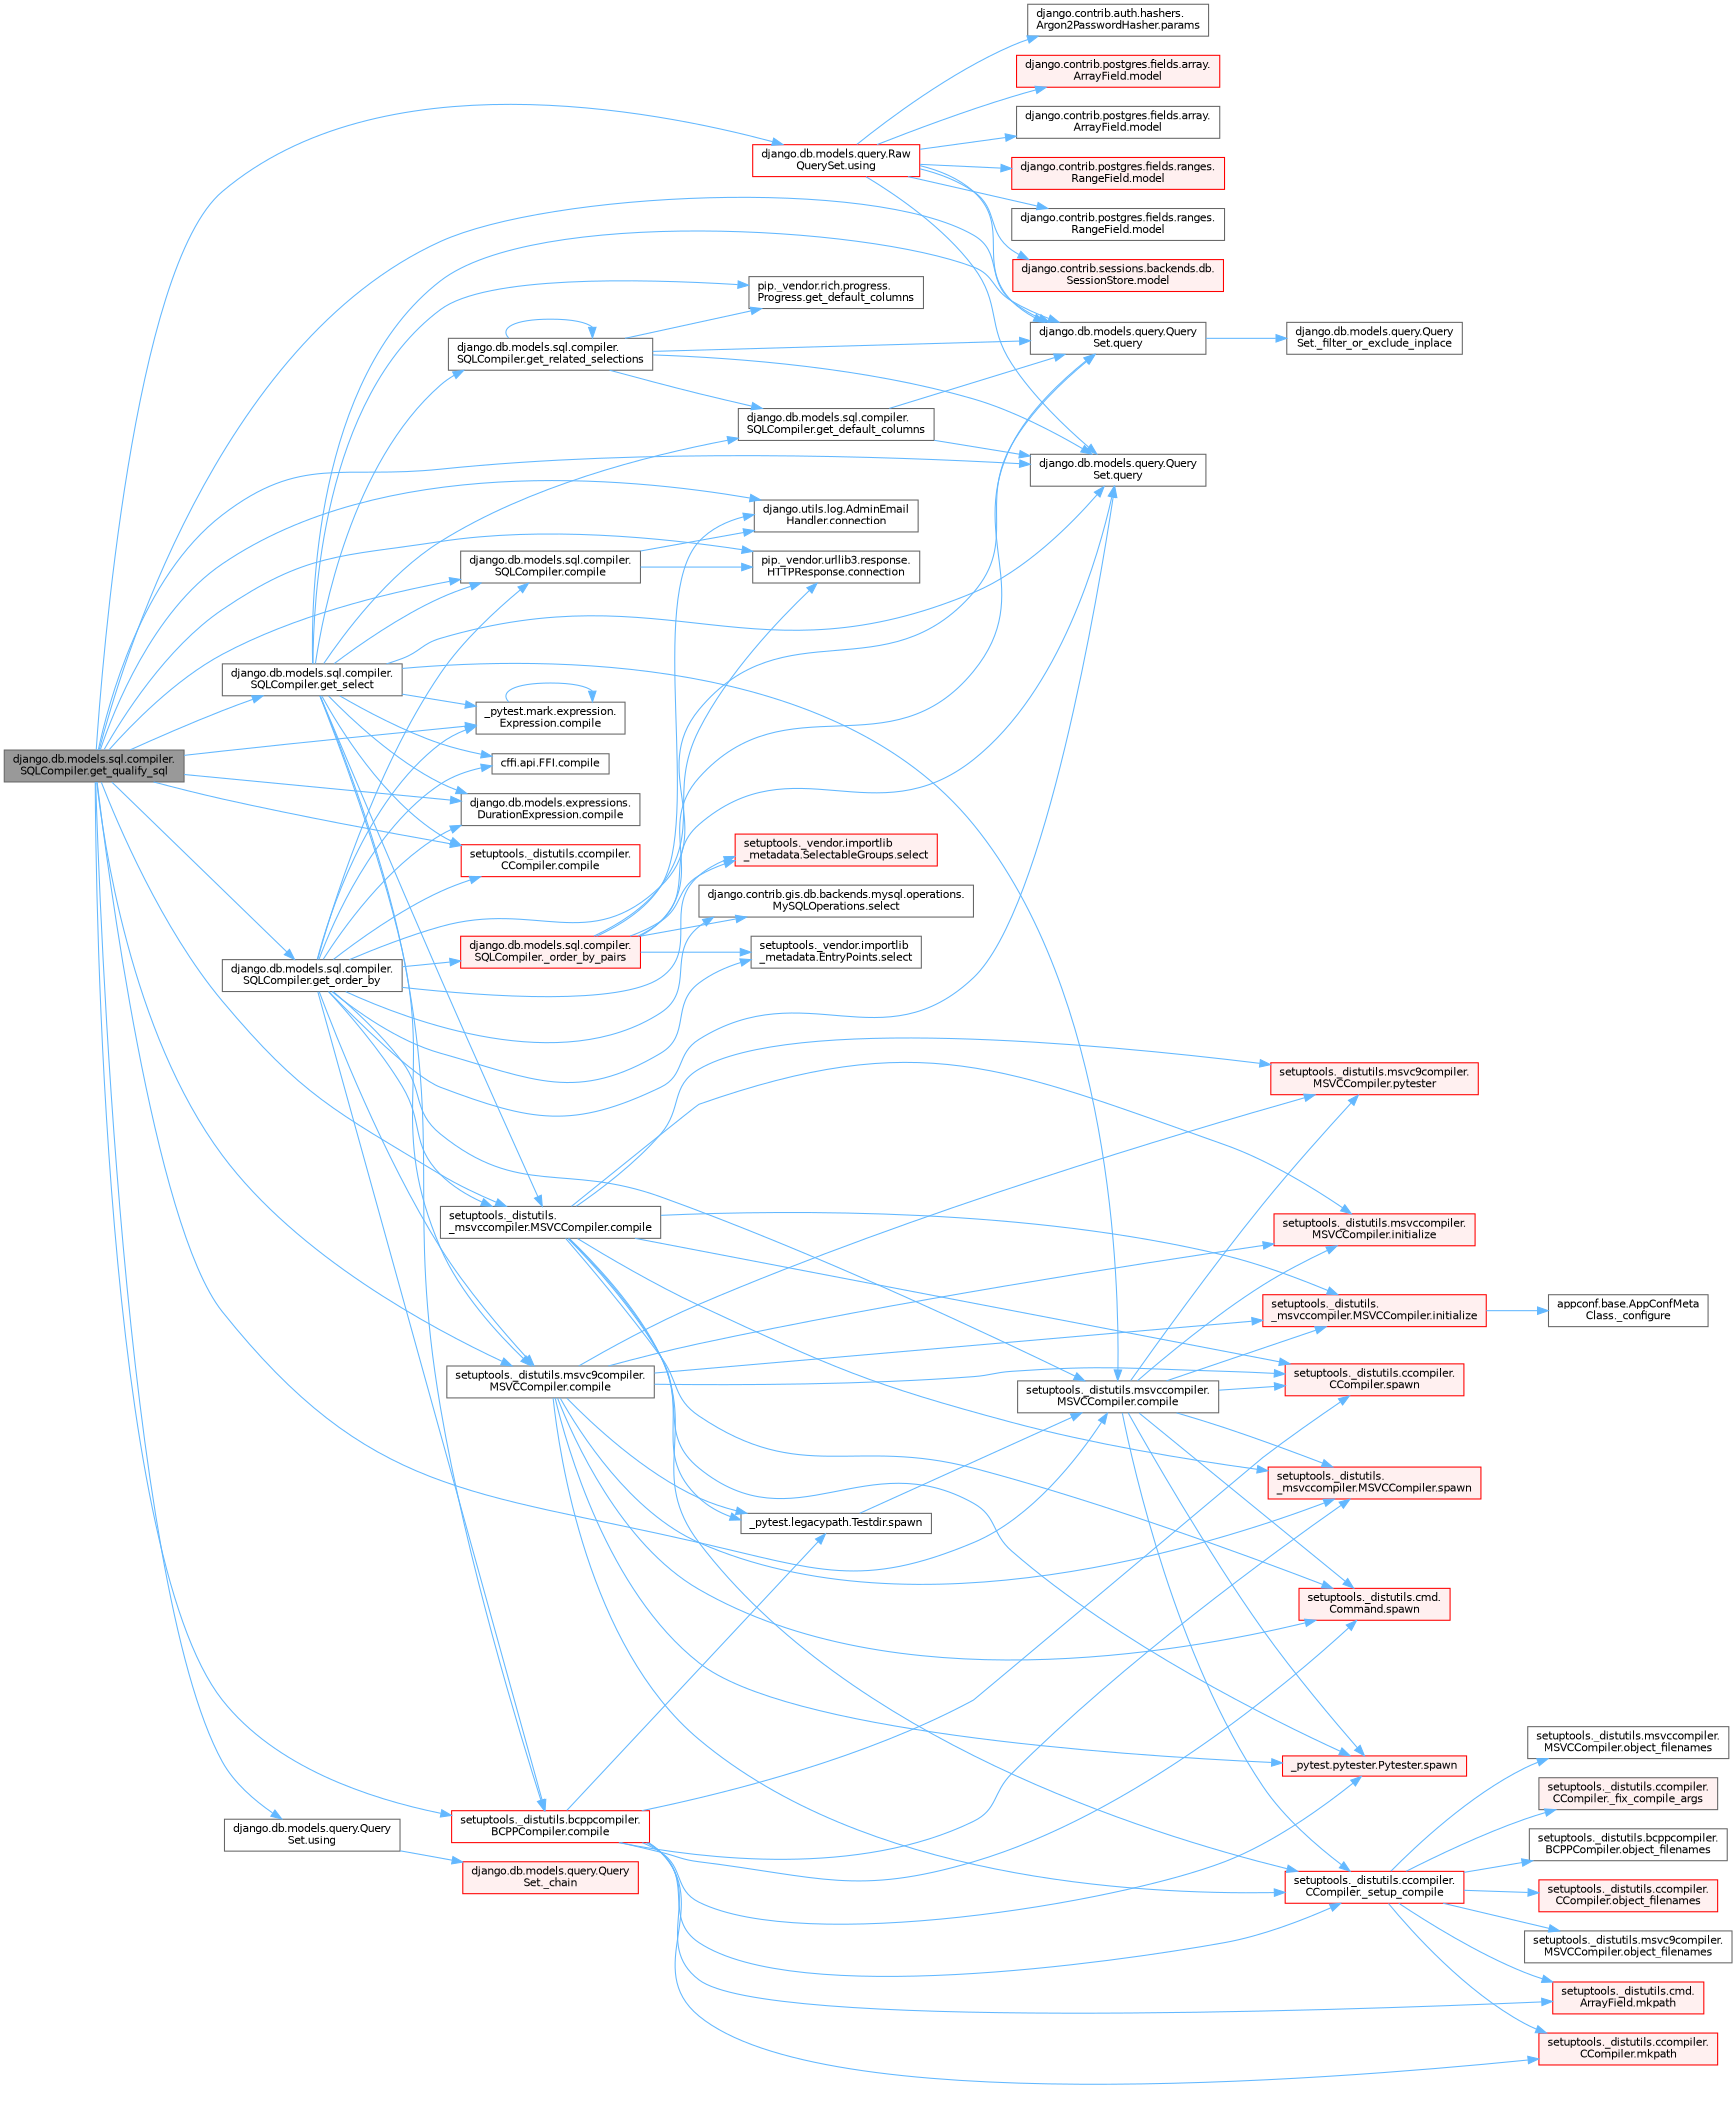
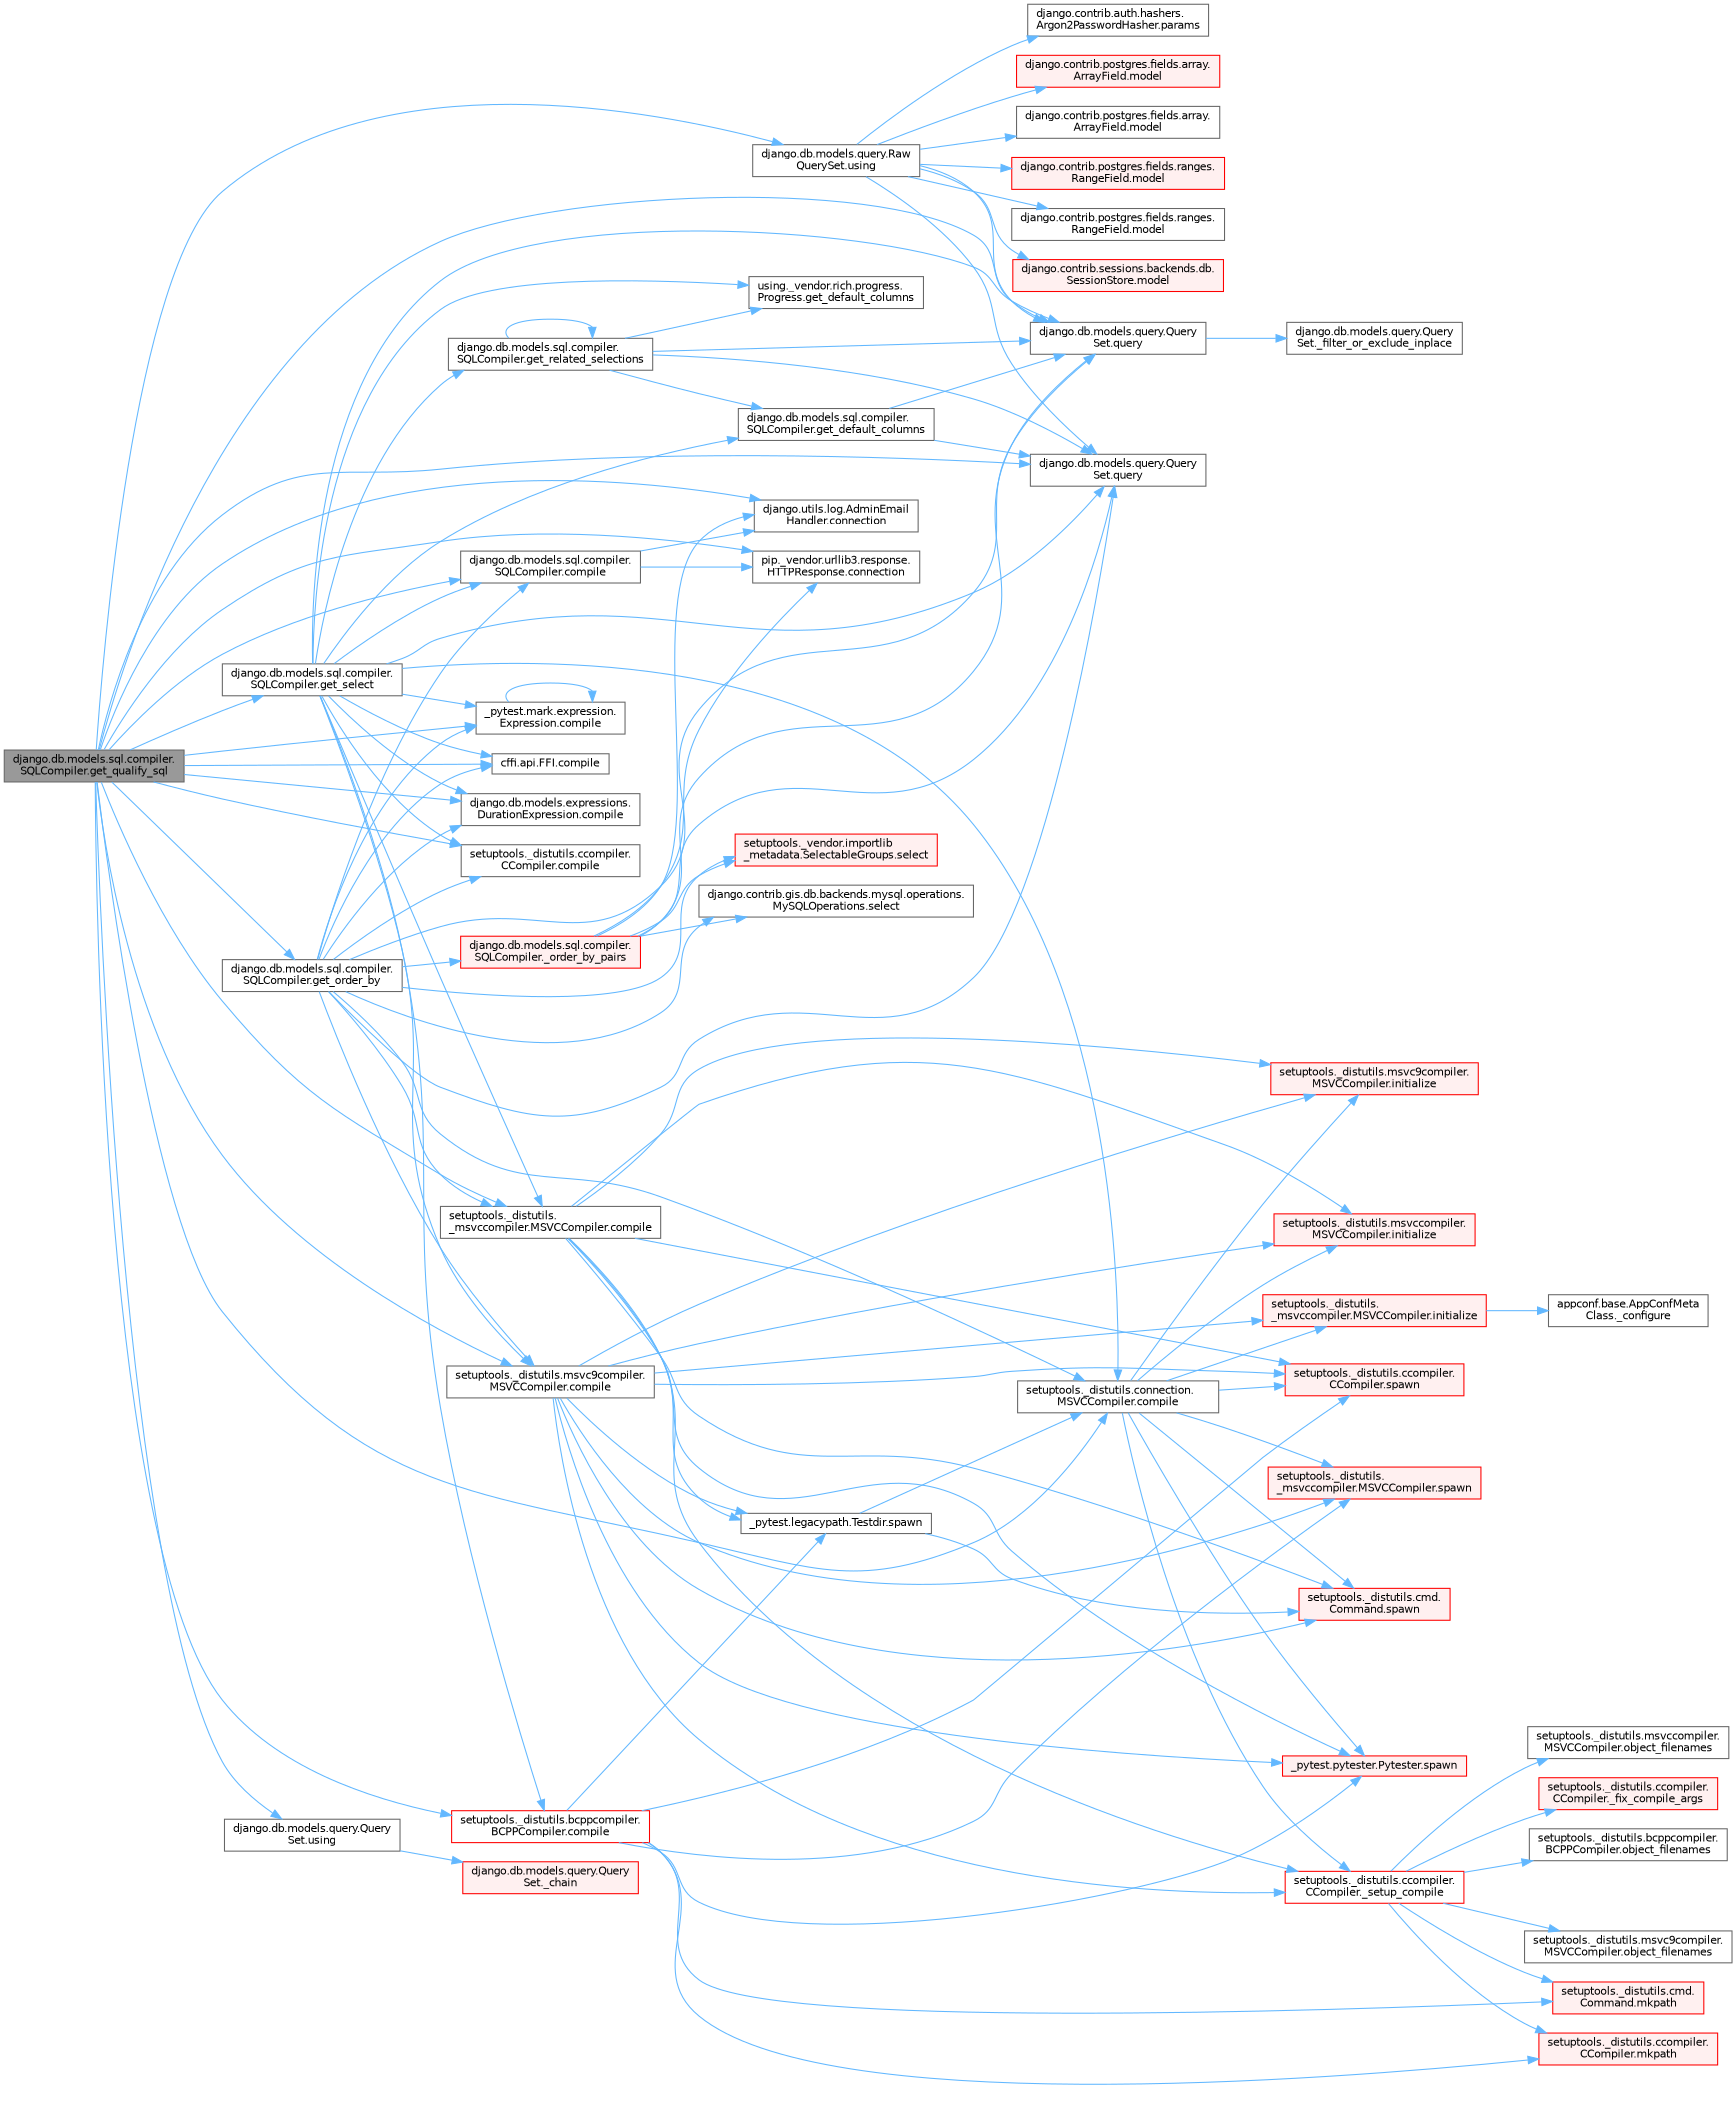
  digraph {
    rankdir=LR
    node [color=grey40 fillcolor=white fontname=Helvetica fontsize=10 shape=box style=filled]
    edge [color=steelblue1 fontname=Helvetica fontsize=10 labelfontname=Helvetica labelfontsize=10 style=solid]
    n1 [color=gray40 fillcolor=grey60 fontcolor=black height=0.2 label="django.db.models.sql.compiler.\lSQLCompiler.get_qualify_sql" width=0.4]
    n2 [height=0.2 label="_pytest.mark.expression.\lExpression.compile" width=0.4]
    n3 [height=0.2 label="cffi.api.FFI.compile" width=0.4]
    n4 [height=0.2 label="django.db.models.expressions.\lDurationExpression.compile" width=0.4]
    n5 [height=0.2 label="django.db.models.sql.compiler.\lSQLCompiler.compile" width=0.4]
    n6 [height=0.2 label="django.utils.log.AdminEmail\lHandler.connection" width=0.4]
    n7 [height=0.2 label="pip._vendor.urllib3.response.\lHTTPResponse.connection" width=0.4]
    n8 [height=0.2 label="setuptools._distutils.\l_msvccompiler.MSVCCompiler.compile" width=0.4]
    n9 [color=red height=0.2 label="setuptools._distutils.bcppcompiler.\lBCPPCompiler.compile" width=0.4]
-   n10 [color=red height=0.2 label="setuptools._distutils.ccompiler.\lCCompiler.compile" width=0.4]
+   n10 [height=0.2 label="setuptools._distutils.ccompiler.\lCCompiler.compile" width=0.4]
    n11 [height=0.2 label="setuptools._distutils.msvc9compiler.\lMSVCCompiler.compile" width=0.4]
-   n12 [height=0.2 label="setuptools._distutils.msvccompiler.\lMSVCCompiler.compile" width=0.4]
+   n12 [height=0.2 label="setuptools._distutils.connection.\lMSVCCompiler.compile" width=0.4]
    n13 [height=0.2 label="django.db.models.sql.compiler.\lSQLCompiler.get_order_by" width=0.4]
    n14 [height=0.2 label="django.db.models.query.Query\lSet.query" width=0.4]
    n15 [height=0.2 label="django.db.models.query.Query\lSet.query" width=0.4]
    n16 [height=0.2 label="django.db.models.sql.compiler.\lSQLCompiler.get_select" width=0.4]
    n17 [height=0.2 label="django.db.models.query.Query\lSet.using" width=0.4]
-   n18 [color=red height=0.2 label="django.db.models.query.Raw\lQuerySet.using" width=0.4]
+   n18 [height=0.2 label="django.db.models.query.Raw\lQuerySet.using" width=0.4]
    n19 [color=red height=0.2 label="setuptools._distutils.ccompiler.\lCCompiler._setup_compile" width=0.4]
    n20 [color=red fillcolor="#FFF0F0" height=0.2 label="setuptools._distutils.\l_msvccompiler.MSVCCompiler.initialize" width=0.4]
-   n21 [color=red fillcolor="#FFF0F0" height=0.2 label="setuptools._distutils.msvc9compiler.\lMSVCCompiler.pytester" width=0.4]
+   n21 [color=red fillcolor="#FFF0F0" height=0.2 label="setuptools._distutils.msvc9compiler.\lMSVCCompiler.initialize" width=0.4]
    n22 [color=red fillcolor="#FFF0F0" height=0.2 label="setuptools._distutils.msvccompiler.\lMSVCCompiler.initialize" width=0.4]
    n23 [height=0.2 label="_pytest.legacypath.Testdir.spawn" width=0.4]
    n24 [color=red fillcolor="#FFF0F0" height=0.2 label="_pytest.pytester.Pytester.spawn" width=0.4]
    n25 [color=red fillcolor="#FFF0F0" height=0.2 label="setuptools._distutils.\l_msvccompiler.MSVCCompiler.spawn" width=0.4]
    n26 [color=red fillcolor="#FFF0F0" height=0.2 label="setuptools._distutils.ccompiler.\lCCompiler.spawn" width=0.4]
    n27 [color=red fillcolor="#FFF0F0" height=0.2 label="setuptools._distutils.cmd.\lCommand.spawn" width=0.4]
    n28 [color=red fillcolor="#FFF0F0" height=0.2 label="setuptools._distutils.ccompiler.\lCCompiler.mkpath" width=0.4]
-   n29 [color=red fillcolor="#FFF0F0" height=0.2 label="setuptools._distutils.cmd.\lArrayField.mkpath" width=0.4]
+   n29 [color=red fillcolor="#FFF0F0" height=0.2 label="setuptools._distutils.cmd.\lCommand.mkpath" width=0.4]
    n30 [color=red fillcolor="#FFF0F0" height=0.2 label="django.db.models.sql.compiler.\lSQLCompiler._order_by_pairs" width=0.4]
    n31 [height=0.2 label="django.contrib.gis.db.backends.mysql.operations.\lMySQLOperations.select" width=0.4]
-   n32 [height=0.2 label="setuptools._vendor.importlib\l_metadata.EntryPoints.select" width=0.4]
    n33 [color=red fillcolor="#FFF0F0" height=0.2 label="setuptools._vendor.importlib\l_metadata.SelectableGroups.select" width=0.4]
    n34 [height=0.2 label="django.db.models.query.Query\lSet._filter_or_exclude_inplace" width=0.4]
    n35 [height=0.2 label="django.db.models.sql.compiler.\lSQLCompiler.get_default_columns" width=0.4]
-   n36 [height=0.2 label="pip._vendor.rich.progress.\lProgress.get_default_columns" width=0.4]
+   n36 [height=0.2 label="using._vendor.rich.progress.\lProgress.get_default_columns" width=0.4]
    n37 [height=0.2 label="django.db.models.sql.compiler.\lSQLCompiler.get_related_selections" width=0.4]
    n38 [color=red fillcolor="#FFF0F0" height=0.2 label="django.db.models.query.Query\lSet._chain" width=0.4]
    n39 [color=red fillcolor="#FFF0F0" height=0.2 label="django.contrib.postgres.fields.array.\lArrayField.model" width=0.4]
    n40 [height=0.2 label="django.contrib.postgres.fields.array.\lArrayField.model" width=0.4]
    n41 [color=red fillcolor="#FFF0F0" height=0.2 label="django.contrib.postgres.fields.ranges.\lRangeField.model" width=0.4]
    n42 [height=0.2 label="django.contrib.postgres.fields.ranges.\lRangeField.model" width=0.4]
    n43 [color=red fillcolor="#FFF0F0" height=0.2 label="django.contrib.sessions.backends.db.\lSessionStore.model" width=0.4]
    n44 [height=0.2 label="django.contrib.auth.hashers.\lArgon2PasswordHasher.params" width=0.4]
-   n45 [fillcolor="#FFF0F0" height=0.2 label="setuptools._distutils.ccompiler.\lCCompiler._fix_compile_args" width=0.4]
+   n45 [color=red fillcolor="#FFF0F0" height=0.2 label="setuptools._distutils.ccompiler.\lCCompiler._fix_compile_args" width=0.4]
    n46 [height=0.2 label="setuptools._distutils.bcppcompiler.\lBCPPCompiler.object_filenames" width=0.4]
-   n47 [color=red fillcolor="#FFF0F0" height=0.2 label="setuptools._distutils.ccompiler.\lCCompiler.object_filenames" width=0.4]
    n48 [height=0.2 label="setuptools._distutils.msvc9compiler.\lMSVCCompiler.object_filenames" width=0.4]
    n49 [height=0.2 label="setuptools._distutils.msvccompiler.\lMSVCCompiler.object_filenames" width=0.4]
    n50 [height=0.2 label="appconf.base.AppConfMeta\lClass._configure" width=0.4]
    n1 -> n2
+   n1 -> n3
    n1 -> n4
    n1 -> n5
    n1 -> n6
    n1 -> n7
    n1 -> n8
    n1 -> n9
    n1 -> n10
    n1 -> n11
    n1 -> n12
    n1 -> n13
    n1 -> n14
    n1 -> n15
    n1 -> n16
    n1 -> n17
    n1 -> n18
    n2 -> n2
    n5 -> n6
    n5 -> n7
    n8 -> n19
-   n8 -> n20
    n8 -> n21
    n8 -> n22
    n8 -> n23
    n8 -> n24
-   n8 -> n25
    n8 -> n26
    n8 -> n27
-   n9 -> n19
    n9 -> n23
    n9 -> n24
    n9 -> n25
    n9 -> n26
-   n9 -> n27
+   n23 -> n27
    n9 -> n28
    n9 -> n29
    n11 -> n19
    n11 -> n20
    n11 -> n21
    n11 -> n22
    n11 -> n23
    n11 -> n24
    n11 -> n25
    n11 -> n26
    n11 -> n27
    n12 -> n19
    n12 -> n20
    n12 -> n21
    n12 -> n22
    n12 -> n24
    n12 -> n25
    n12 -> n26
    n12 -> n27
    n13 -> n2
    n13 -> n3
    n13 -> n4
    n13 -> n5
    n13 -> n8
-   n13 -> n9
    n13 -> n10
    n13 -> n11
    n13 -> n12
    n13 -> n14
    n13 -> n15
    n13 -> n30
    n13 -> n31
-   n13 -> n32
    n13 -> n33
    n14 -> n34
    n16 -> n2
    n16 -> n3
    n16 -> n4
    n16 -> n5
    n16 -> n8
    n16 -> n9
    n16 -> n10
    n16 -> n11
    n16 -> n12
    n16 -> n14
    n16 -> n15
    n16 -> n35
    n16 -> n36
    n16 -> n37
    n17 -> n38
    n18 -> n14
    n18 -> n15
    n18 -> n39
    n18 -> n40
    n18 -> n41
    n18 -> n42
    n18 -> n43
    n18 -> n44
    n19 -> n28
    n19 -> n29
    n19 -> n45
    n19 -> n46
-   n19 -> n47
    n19 -> n48
    n19 -> n49
    n20 -> n50
    n23 -> n12
    n30 -> n6
    n30 -> n7
    n30 -> n14
    n30 -> n15
    n30 -> n31
-   n30 -> n32
    n30 -> n33
    n35 -> n14
    n35 -> n15
    n37 -> n14
    n37 -> n15
    n37 -> n35
    n37 -> n36
    n37 -> n37
  }
